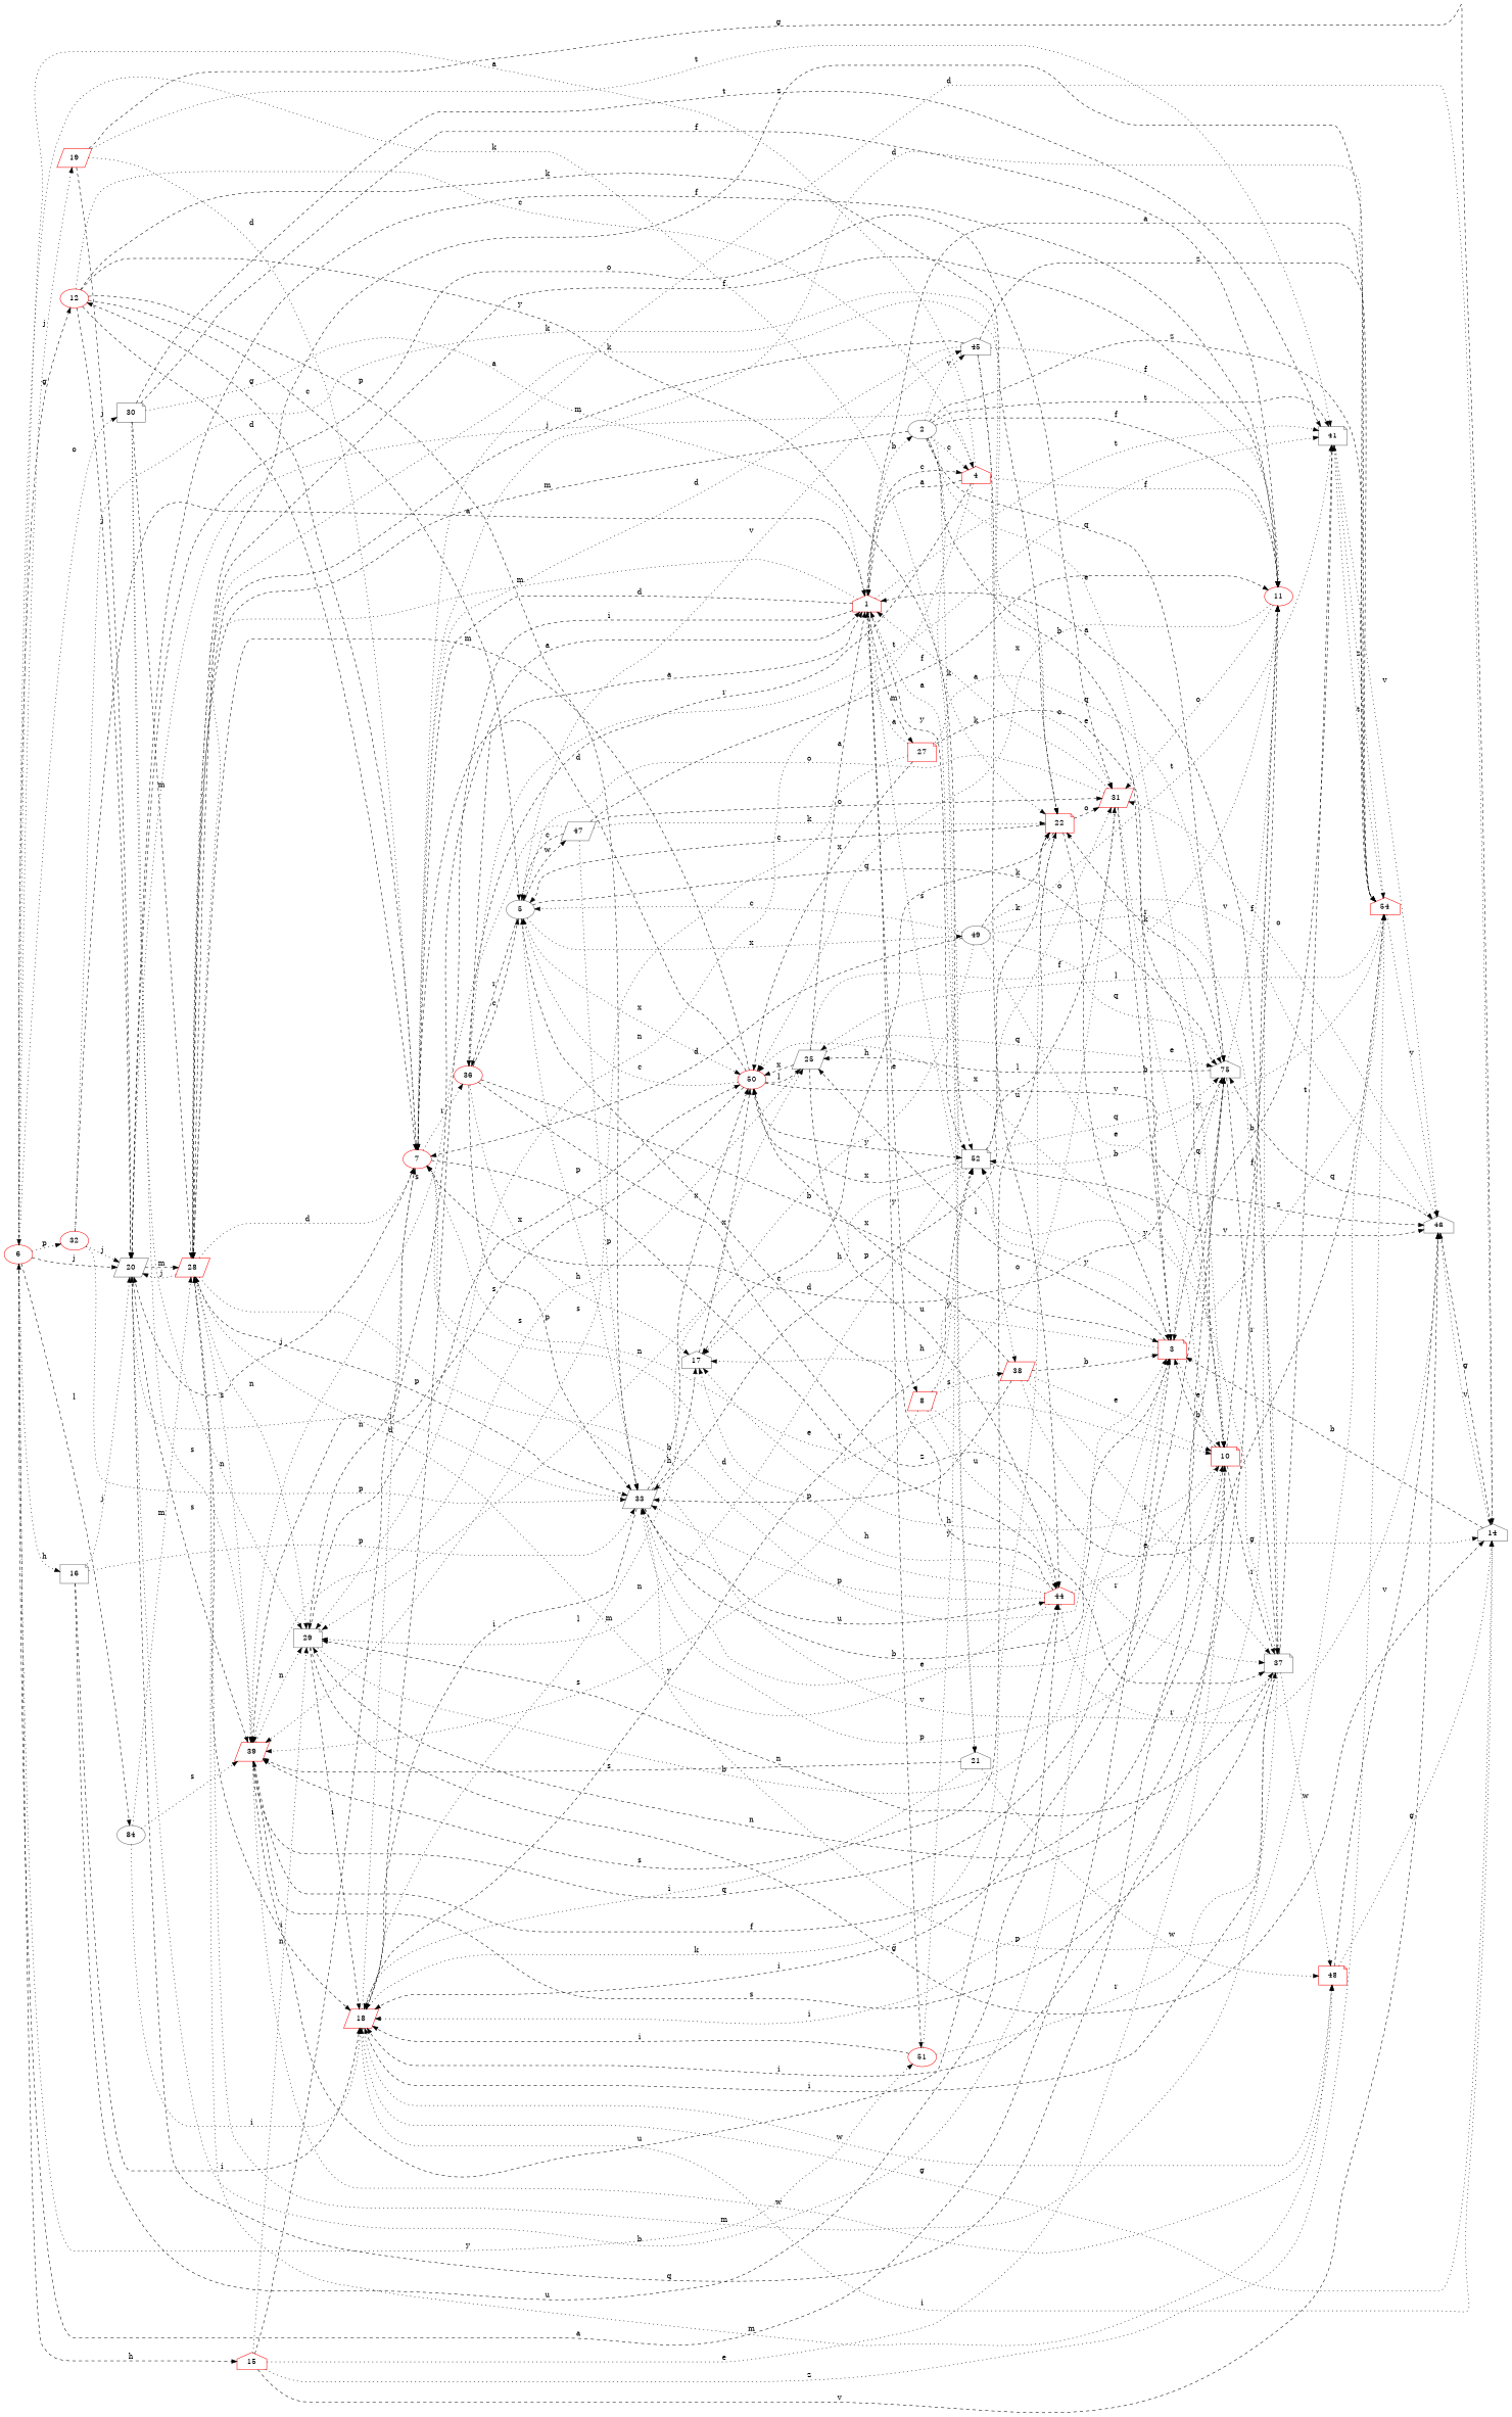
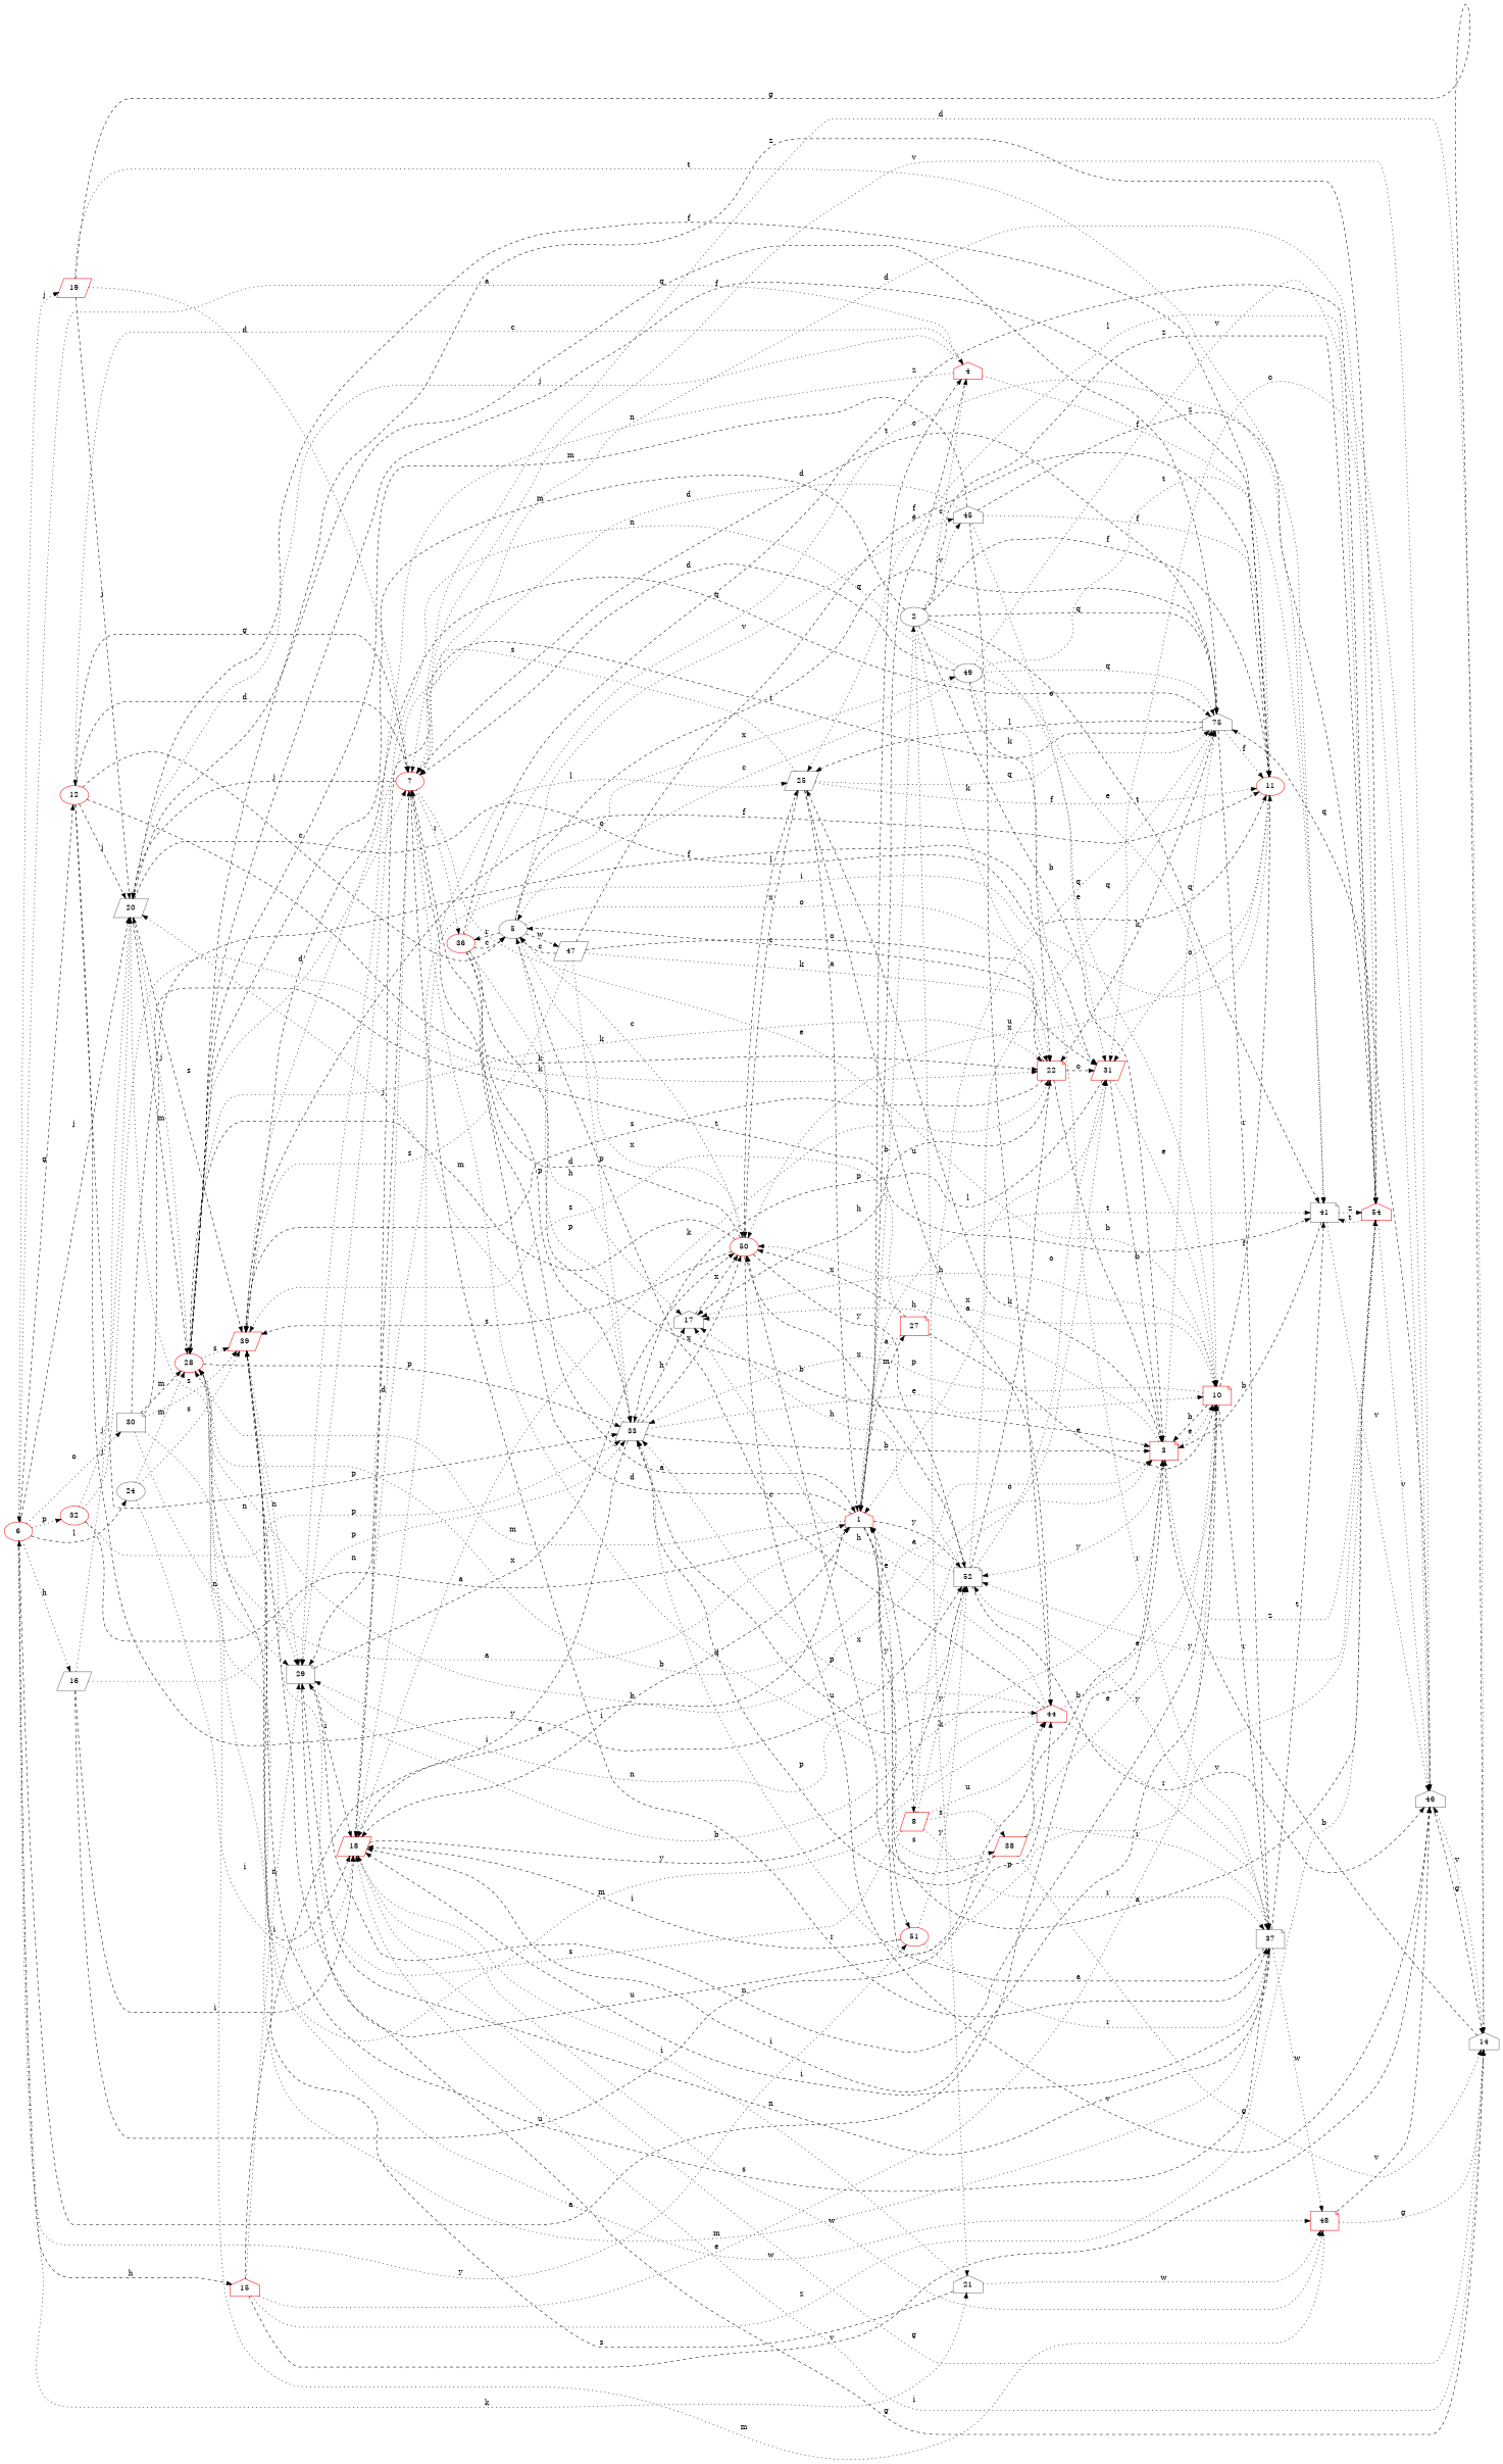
  strict digraph {
    rankdir=LR
    node [color=red shape=ellipse]
    edge [style=dotted]
    n1 [label=6]
    12
    15 [shape=house]
-   16 [color=gray40 shape=note]
+   16 [color=gray40 shape=parallelogram]
    19 [shape=parallelogram]
    20 [color=gray40 shape=parallelogram]
    21 [color=gray40 shape=house]
-   24 [color=gray40 label=84]
+   24 [color=gray40]
    30 [color=gray40 shape=note]
    32
    51
    4 [shape=house]
    7
    52 [color=gray40 shape=note]
    22 [shape=note]
    5 [color=gray40]
    33 [color=gray40 shape=parallelogram]
    1 [shape=house]
    10 [shape=note]
    54 [shape=house]
    29 [color=gray40 shape=note]
    46 [color=gray40 shape=house]
    18 [shape=parallelogram]
    44 [shape=house]
    41 [color=gray40 shape=note]
    14 [color=gray40 shape=house]
-   28 [shape=parallelogram]
+   28
    3 [shape=note]
    11
    n30 [color=gray40 label=75 shape=house]
    31 [shape=parallelogram]
    39 [shape=parallelogram]
    48 [shape=note]
    37 [color=gray40 shape=note]
    2 [color=gray40]
    8 [shape=parallelogram]
    27 [shape=note]
    38 [shape=parallelogram]
    45 [color=gray40 shape=house]
    36
    25 [color=gray40 shape=parallelogram]
    50
    17 [color=gray40 shape=house]
    47 [color=gray40 shape=parallelogram]
    49 [color=gray40]
    n1 -> 12 [label=g style=dashed]
    n1 -> 15 [label=h style=dashed]
    n1 -> 16 [label=h]
    n1 -> 19 [label=j]
    n1 -> 20 [label=j style=dashed]
    n1 -> 21 [label=k]
    n1 -> 24 [label=l style=dashed]
    n1 -> 30 [label=o]
    n1 -> 32 [label=p]
    n1 -> 51 [label=y]
    12 -> 20 [label=j style=dashed]
    12 -> 4 [label=c]
    12 -> 7 [label=d style=dashed]
    12 -> 52 [label=y style=dashed]
    12 -> 22 [label=k style=dashed]
    12 -> 5 [label=c style=dashed]
    12 -> 33 [label=p style=dashed]
    15 -> 1 [label=a style=dashed]
    15 -> 10 [label=e]
    15 -> 54 [label=z]
    15 -> 29 [label=n]
    15 -> 46 [label=v style=dashed]
    16 -> 20 [label=j]
    16 -> 33 [label=p]
    16 -> 18 [label=i style=dashed]
    16 -> 44 [label=u style=dashed]
    19 -> 20 [label=j style=dashed]
    19 -> 7 [label=d]
    19 -> 41 [label=t]
    19 -> 14 [label=g style=dashed]
    20 -> 28 [label=m style=dashed]
    20 -> 3 [label=b]
    20 -> 11 [label=f style=dashed]
    20 -> n30 [label=q style=dashed]
    20 -> 31 [label=o style=dashed]
    20 -> 39 [label=s style=dashed]
    21 -> 18 [label=i]
    21 -> 39 [label=s style=dashed]
    21 -> 48 [label=w]
    24 -> 18 [label=i]
    24 -> 28 [label=m]
    24 -> 39 [label=s]
    30 -> 1 [label=a]
    30 -> 29 [label=n]
    30 -> 41 [label=t style=dashed]
    30 -> 28 [label=m style=dashed]
    30 -> 11 [label=f style=dashed]
    30 -> 39 [label=s]
    32 -> 20 [label=j]
    32 -> 22 [label=k]
    32 -> 33 [label=p]
    32 -> 1 [label=a style=dashed]
    51 -> 52 [label=y]
    51 -> 18 [label=i style=dashed]
    51 -> 37 [label=r]
    4 -> n1 [label=a]
    4 -> 20 [label=j]
    4 -> 1 [label=a style=dashed]
    4 -> 29 [label=n]
    4 -> 11 [label=f]
-   4 -> 36 [label=r style=dashed]
    7 -> 12 [label=g style=dashed]
    7 -> 20 [label=j style=dashed]
    7 -> 10 [label=e]
    7 -> 29 [label=n style=dashed]
    7 -> 46 [label=v]
    7 -> 37 [label=r style=dashed]
    7 -> 36 [label=r]
    52 -> 22 [label=k style=dashed]
    52 -> 1 [label=a]
    52 -> 29 [label=n]
    52 -> 46 [label=v style=dashed]
    52 -> n30 [label=q]
    52 -> 31 [label=o]
    52 -> 50 [label=x style=dashed]
    52 -> 17 [label=h]
    22 -> 5 [label=c style=dashed]
    22 -> 3 [label=b style=dashed]
    22 -> 31 [label=o style=dashed]
    22 -> 39 [label=s style=dashed]
    22 -> 17 [label=h style=dashed]
    5 -> 33 [label=p]
    5 -> n30 [label=q style=dashed]
-   31 -> 5 [label=o]
+   5 -> 31 [label=o]
    5 -> 45 [label=v]
    5 -> 36 [label=r style=dashed]
    5 -> 50 [label=x]
    5 -> 47 [label=w style=dashed]
    5 -> 49 [label=x]
    33 -> 20 [label=j]
    33 -> 10 [label=e]
    33 -> 18 [label=i style=dashed]
    33 -> 44 [label=u style=dashed]
    33 -> 3 [label=b style=dashed]
    33 -> 50 [label=x style=dashed]
    33 -> 17 [label=h style=dashed]
    1 -> 51 [label=y style=dashed]
    1 -> 4 [label=c style=dashed]
    1 -> 7 [label=d style=dashed]
    1 -> 52 [label=y style=dashed]
    1 -> 18 [label=i style=dashed]
    1 -> 41 [label=t]
    1 -> 28 [label=m]
    1 -> 2 [label=b]
    1 -> 8 [label=e style=dashed]
    1 -> 27 [label=m style=dashed]
    1 -> 38 [label=s]
    10 -> 33 [label=p]
    10 -> 29 [label=n style=dashed]
    10 -> 18 [label=i style=dashed]
    10 -> 3 [label=b style=dashed]
    10 -> 11 [label=f style=dashed]
    10 -> 37 [label=r style=dashed]
    10 -> 50 [label=x]
    10 -> 17 [label=h]
    54 -> 7 [label=d]
    54 -> 52 [label=y]
    54 -> 33 [label=p]
    54 -> 1 [label=a style=dashed]
    54 -> 46 [label=v]
    54 -> 41 [label=t]
    54 -> 25 [label=l]
    29 -> 18 [label=i style=dashed]
    29 -> 14 [label=g style=dashed]
    29 -> 3 [label=b]
    29 -> 50 [label=x style=dashed]
    46 -> 14 [label=g style=dashed]
    46 -> n30 [label=q style=dashed]
    46 -> 31 [label=o]
    18 -> 7 [label=d]
    18 -> 52 [label=y style=dashed]
    18 -> 22 [label=k]
    18 -> 14 [label=g]
    18 -> 48 [label=w]
    18 -> 25 [label=l]
    44 -> 7 [label=d]
    44 -> 5 [label=c style=dashed]
    44 -> 33 [label=p]
    44 -> 10 [label=e]
    44 -> 28 [label=m]
    44 -> 37 [label=r]
    44 -> 17 [label=h]
    41 -> 54 [label=z]
    41 -> 46 [label=v]
    41 -> 3 [label=b style=dashed]
    14 -> 7 [label=d]
    14 -> 46 [label=v]
    14 -> 18 [label=i]
    14 -> 3 [label=b style=dashed]
    28 -> 20 [label=j]
    28 -> 7 [label=d]
    28 -> 22 [label=k]
    28 -> 33 [label=p style=dashed]
    28 -> 54 [label=z style=dashed]
    28 -> 29 [label=n]
    28 -> 18 [label=i style=dashed]
    28 -> 3 [label=b]
    28 -> 11 [label=f style=dashed]
    28 -> 39 [label=s]
    3 -> n1 [label=a style=dashed]
    3 -> 52 [label=y]
    3 -> 10 [label=e]
    3 -> 54 [label=z]
    3 -> n30 [label=q]
    3 -> 25 [label=l style=dashed]
    3 -> 17 [label=h]
    11 -> 18 [label=i]
    11 -> 31 [label=o]
    11 -> 50 [label=x]
    n30 -> 7 [label=d style=dashed]
    n30 -> 22 [label=k style=dashed]
    n30 -> 18 [label=i style=dashed]
    n30 -> 11 [label=f]
    n30 -> 37 [label=r style=dashed]
    n30 -> 25 [label=l style=dashed]
    31 -> 33 [label=p style=dashed]
    31 -> 1 [label=a]
    31 -> 10 [label=e]
    31 -> 3 [label=b style=dashed]
    39 -> 29 [label=n]
    39 -> 44 [label=u style=dashed]
    39 -> 11 [label=f style=dashed]
    39 -> n30 [label=q style=dashed]
    39 -> 48 [label=w]
    48 -> 46 [label=v style=dashed]
    48 -> 14 [label=g]
    48 -> 28 [label=m]
    37 -> 52 [label=y]
    37 -> 1 [label=a style=dashed]
    37 -> 29 [label=n style=dashed]
    37 -> 18 [label=i style=dashed]
    37 -> 41 [label=t style=dashed]
    37 -> 28 [label=m]
    37 -> 39 [label=s style=dashed]
    37 -> 48 [label=w]
    2 -> 21 [label=k]
    2 -> 4 [label=c]
    2 -> 22 [label=k]
    2 -> 10 [label=e]
    2 -> 54 [label=z style=dashed]
    2 -> 41 [label=t style=dashed]
    2 -> 28 [label=m style=dashed]
    2 -> 3 [label=b style=dashed]
    2 -> 11 [label=f style=dashed]
    2 -> n30 [label=q style=dashed]
    2 -> 45 [label=v]
    8 -> 52 [label=y]
    8 -> 44 [label=u]
    8 -> 31 [label=o]
    8 -> 39 [label=s]
    8 -> 37 [label=r]
    8 -> 38 [label=s]
    27 -> 1 [label=a]
    27 -> 10 [label=e style=dashed]
    27 -> n30 [label=q]
    27 -> 39 [label=s]
    27 -> 50 [label=x style=dashed]
    38 -> 33 [label=p style=dashed]
    38 -> 10 [label=e]
    38 -> 14 [label=g]
    38 -> 3 [label=b style=dashed]
    38 -> 37 [label=r]
    38 -> 50 [label=x style=dashed]
    45 -> 7 [label=d]
    45 -> 54 [label=z style=dashed]
    45 -> 44 [label=u style=dashed]
    45 -> 28 [label=m style=dashed]
    45 -> 11 [label=f]
    45 -> 31 [label=o]
    36 -> 5 [label=c style=dashed]
    36 -> 33 [label=p style=dashed]
    36 -> 1 [label=a style=dashed]
    36 -> 54 [label=z style=dashed]
    36 -> 41 [label=t]
    36 -> 3 [label=b style=dashed]
    36 -> 17 [label=h]
    25 -> 1 [label=a style=dashed]
    25 -> 44 [label=u style=dashed]
    25 -> 11 [label=f]
    25 -> n30 [label=q]
    25 -> 39 [label=s]
    25 -> 50 [label=x style=dashed]
    50 -> 7 [label=d style=dashed]
    50 -> 52 [label=y style=dashed]
    50 -> 5 [label=c]
    50 -> 46 [label=v style=dashed]
    50 -> 28 [label=m style=dashed]
    50 -> 39 [label=s style=dashed]
    50 -> 25 [label=l style=dashed]
    17 -> 50 [label=x style=dashed]
    47 -> 22 [label=k]
    47 -> 5 [label=c style=dashed]
    47 -> 33 [label=p]
    47 -> 11 [label=f style=dashed]
    47 -> 31 [label=o style=dashed]
    47 -> 39 [label=s]
    49 -> 7 [label=d style=dashed]
    49 -> 22 [label=k style=dashed]
    49 -> 5 [label=c]
    49 -> 10 [label=e]
    49 -> 29 [label=n]
    49 -> 46 [label=v]
    49 -> 41 [label=t]
    49 -> n30 [label=q]
    49 -> 37 [label=r]
  }
